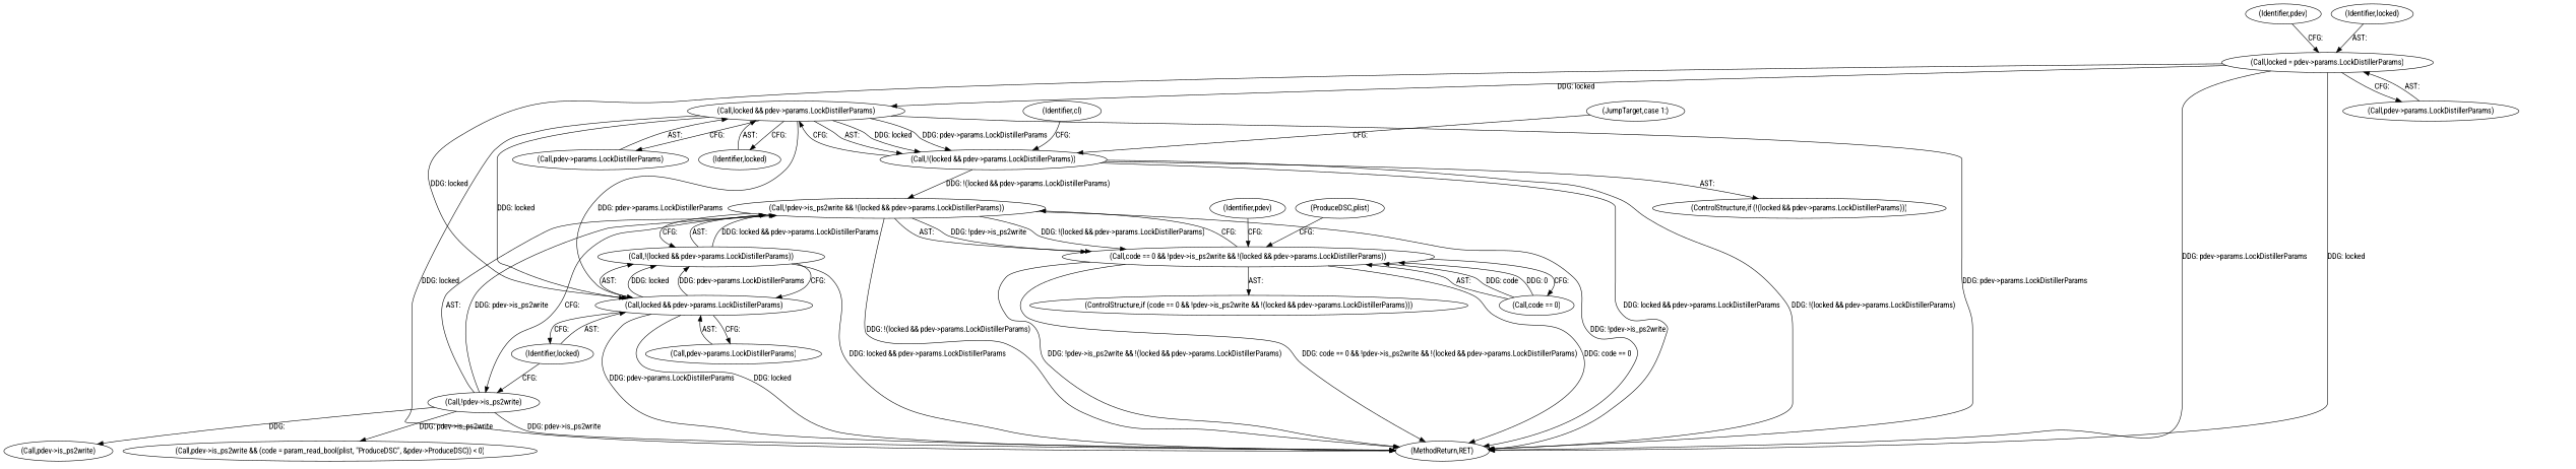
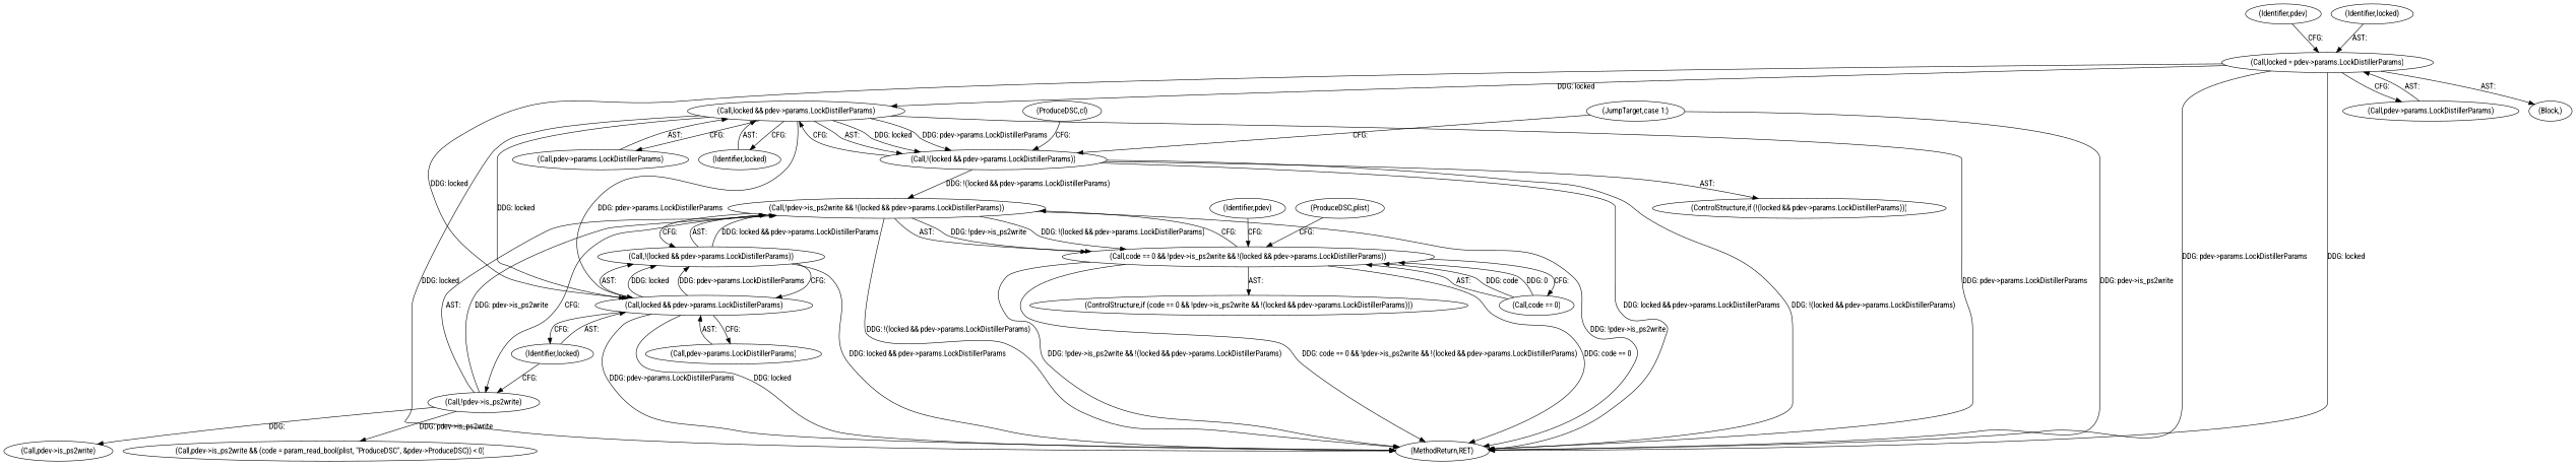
  digraph {
    fontname="Roboto Condensed"
    node [fontname="Roboto Condensed"]
    edge [fontname="Roboto Condensed"]
    n1 [label="(Call,!pdev->is_ps2write && !(locked && pdev->params.LockDistillerParams))"]
    n2 [label="(Call,!pdev->is_ps2write)"]
    n3 [label="(Call,!(locked && pdev->params.LockDistillerParams))"]
    n4 [label="(Call,code == 0 && !pdev->is_ps2write && !(locked && pdev->params.LockDistillerParams))"]
    n5 [label="(MethodReturn,RET)"]
    n6 [label="(Call,pdev->is_ps2write)"]
    n7 [label="(Call,pdev->is_ps2write && (code = param_read_bool(plist, \"ProduceDSC\", &pdev->ProduceDSC)) < 0)"]
    n8 [label="(Call,locked && pdev->params.LockDistillerParams)"]
    n9 [label="(Call,code == 0)"]
    n10 [label="(ControlStructure,if (code == 0 && !pdev->is_ps2write && !(locked && pdev->params.LockDistillerParams)))"]
    n11 [label="(Call,pdev->params.LockDistillerParams)"]
    n12 [label="(Identifier,locked)"]
    n13 [label="(Call,locked = pdev->params.LockDistillerParams)"]
    n14 [label="(Call,locked && pdev->params.LockDistillerParams)"]
    n15 [label="(Call,pdev->params.LockDistillerParams)"]
+   n16 [label="(Block,)"]
    n17 [label="(Call,!(locked && pdev->params.LockDistillerParams))"]
    n18 [label="(Call,pdev->params.LockDistillerParams)"]
    n19 [label="(Identifier,locked)"]
    n20 [label="(ControlStructure,if (!(locked && pdev->params.LockDistillerParams)))"]
    n21 [label="(Identifier,pdev)"]
    n22 [label="(Identifier,pdev)"]
    n23 [label="(JumpTarget,case 1:)"]
    n24 [label="(ProduceDSC,plist)"]
-   n25 [label="(Identifier,cl)"]
+   n25 [label="(ProduceDSC,cl)"]
    n26 [label="(Identifier,locked)"]
    n1 -> n2 [label="CFG: "]
    n1 -> n3 [label="CFG: "]
    n1 -> n4 [label="AST: "]
    n1 -> n4 [label="DDG: !pdev->is_ps2write"]
    n1 -> n4 [label="DDG: !(locked && pdev->params.LockDistillerParams)"]
    n1 -> n5 [label="DDG: !(locked && pdev->params.LockDistillerParams)"]
    n1 -> n5 [label="DDG: !pdev->is_ps2write"]
    n2 -> n1 [label="AST: "]
    n2 -> n1 [label="DDG: pdev->is_ps2write"]
-   n2 -> n5 [label="DDG: pdev->is_ps2write"]
+   n23 -> n5 [label="DDG: pdev->is_ps2write"]
    n2 -> n6 [label="DDG: "]
    n2 -> n7 [label="DDG: pdev->is_ps2write"]
    n3 -> n1 [label="AST: "]
    n3 -> n1 [label="DDG: locked && pdev->params.LockDistillerParams"]
    n3 -> n5 [label="DDG: locked && pdev->params.LockDistillerParams"]
    n3 -> n8 [label="CFG: "]
    n4 -> n1 [label="CFG: "]
    n4 -> n5 [label="DDG: !pdev->is_ps2write && !(locked && pdev->params.LockDistillerParams)"]
    n4 -> n5 [label="DDG: code == 0 && !pdev->is_ps2write && !(locked && pdev->params.LockDistillerParams)"]
    n4 -> n5 [label="DDG: code == 0"]
    n4 -> n9 [label="CFG: "]
    n4 -> n10 [label="AST: "]
    n8 -> n3 [label="AST: "]
    n8 -> n3 [label="DDG: locked"]
    n8 -> n3 [label="DDG: pdev->params.LockDistillerParams"]
    n8 -> n5 [label="DDG: pdev->params.LockDistillerParams"]
    n8 -> n5 [label="DDG: locked"]
    n8 -> n11 [label="CFG: "]
    n8 -> n12 [label="CFG: "]
    n9 -> n4 [label="AST: "]
    n9 -> n4 [label="DDG: code"]
    n9 -> n4 [label="DDG: 0"]
    n11 -> n8 [label="AST: "]
    n12 -> n2 [label="CFG: "]
    n12 -> n8 [label="AST: "]
    n13 -> n5 [label="DDG: pdev->params.LockDistillerParams"]
    n13 -> n5 [label="DDG: locked"]
    n13 -> n8 [label="DDG: locked"]
    n13 -> n14 [label="DDG: locked"]
    n13 -> n15 [label="CFG: "]
+   n13 -> n16 [label="AST: "]
    n14 -> n5 [label="DDG: pdev->params.LockDistillerParams"]
    n14 -> n5 [label="DDG: locked"]
    n14 -> n8 [label="DDG: locked"]
    n14 -> n8 [label="DDG: pdev->params.LockDistillerParams"]
    n14 -> n17 [label="AST: "]
    n14 -> n17 [label="DDG: locked"]
    n14 -> n17 [label="DDG: pdev->params.LockDistillerParams"]
    n14 -> n18 [label="CFG: "]
    n14 -> n19 [label="CFG: "]
    n15 -> n13 [label="AST: "]
    n17 -> n1 [label="DDG: !(locked && pdev->params.LockDistillerParams)"]
    n17 -> n5 [label="DDG: locked && pdev->params.LockDistillerParams"]
    n17 -> n5 [label="DDG: !(locked && pdev->params.LockDistillerParams)"]
    n17 -> n14 [label="CFG: "]
    n17 -> n20 [label="AST: "]
    n18 -> n14 [label="AST: "]
    n19 -> n14 [label="AST: "]
    n21 -> n13 [label="CFG: "]
    n22 -> n4 [label="CFG: "]
    n23 -> n17 [label="CFG: "]
    n24 -> n4 [label="CFG: "]
    n25 -> n17 [label="CFG: "]
    n26 -> n13 [label="AST: "]
  }
